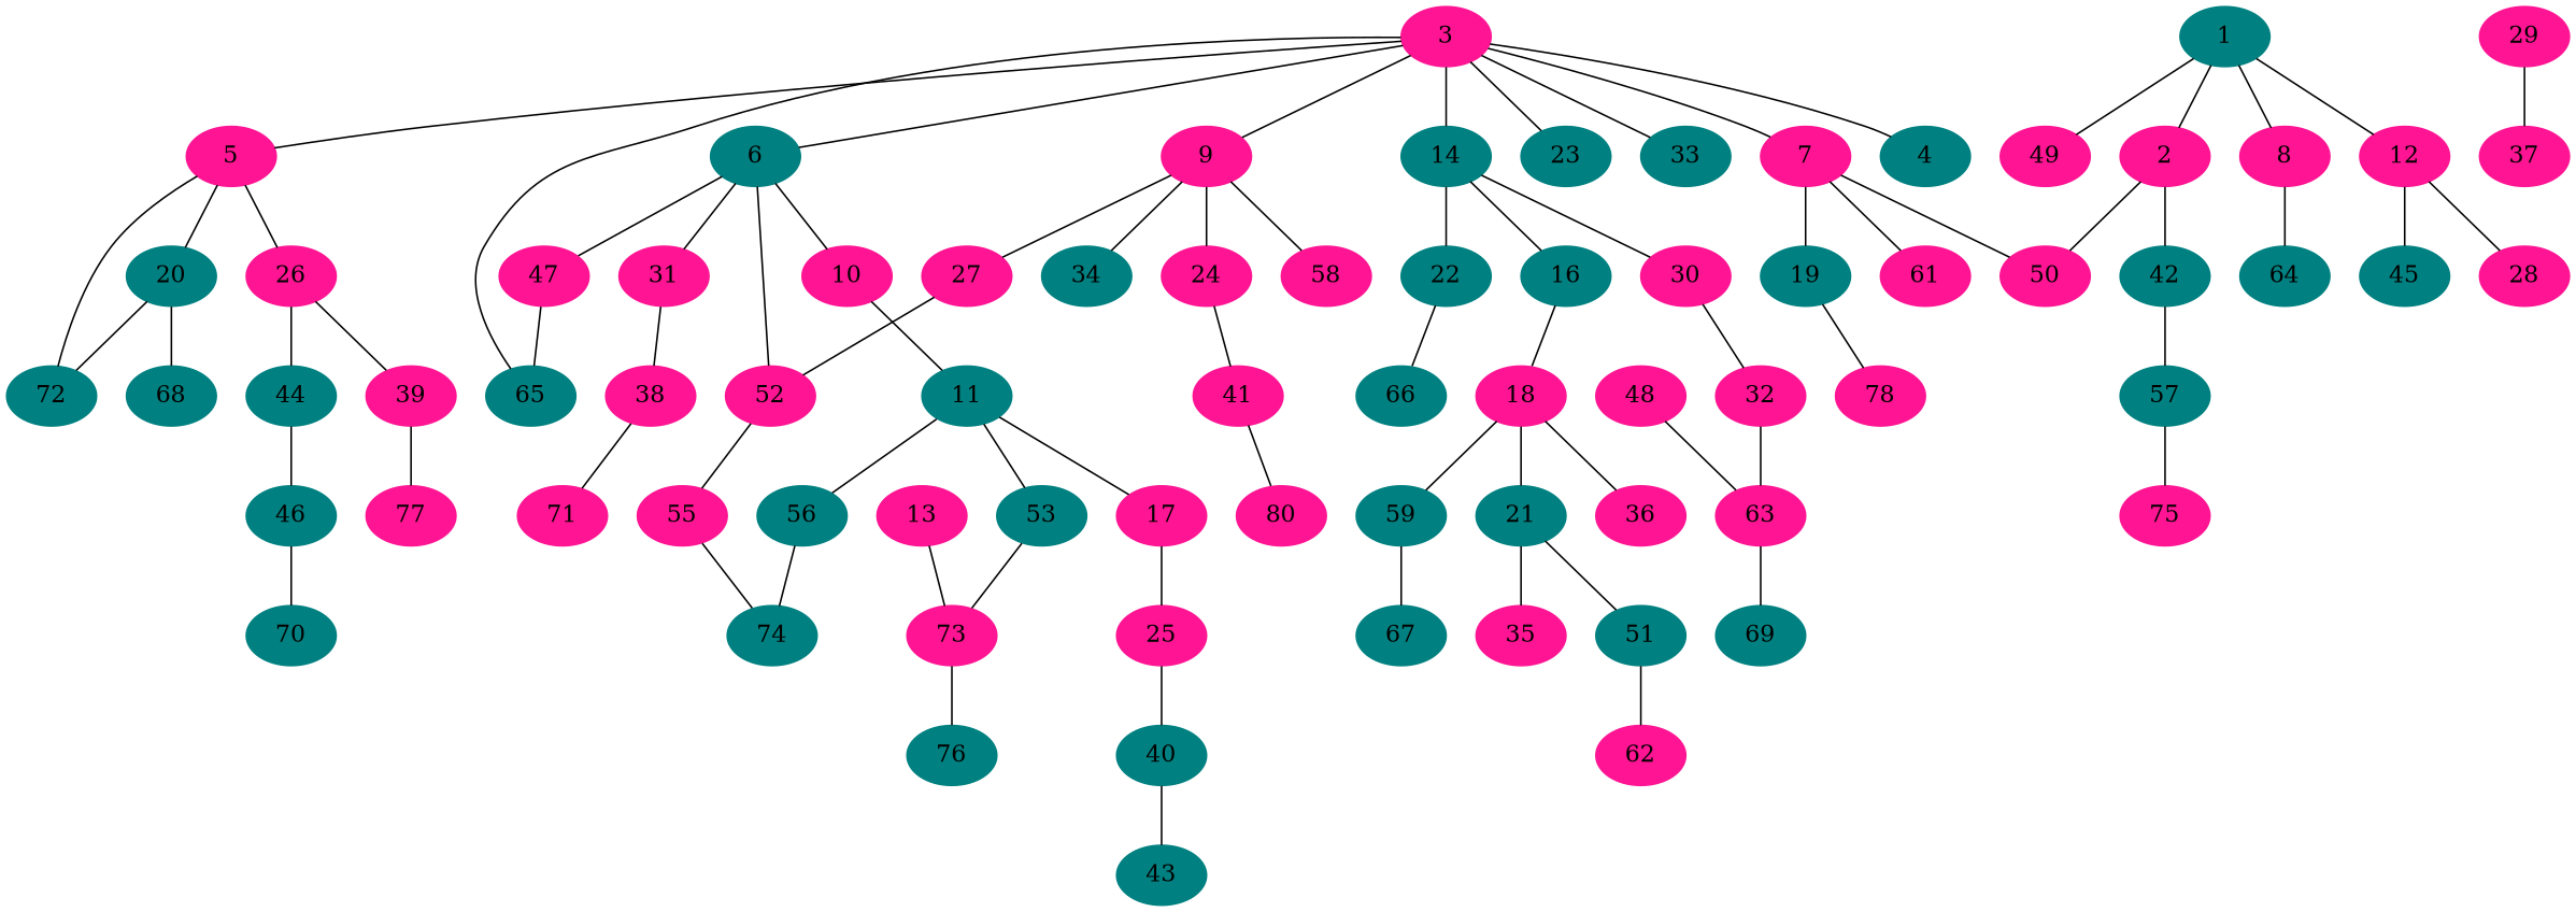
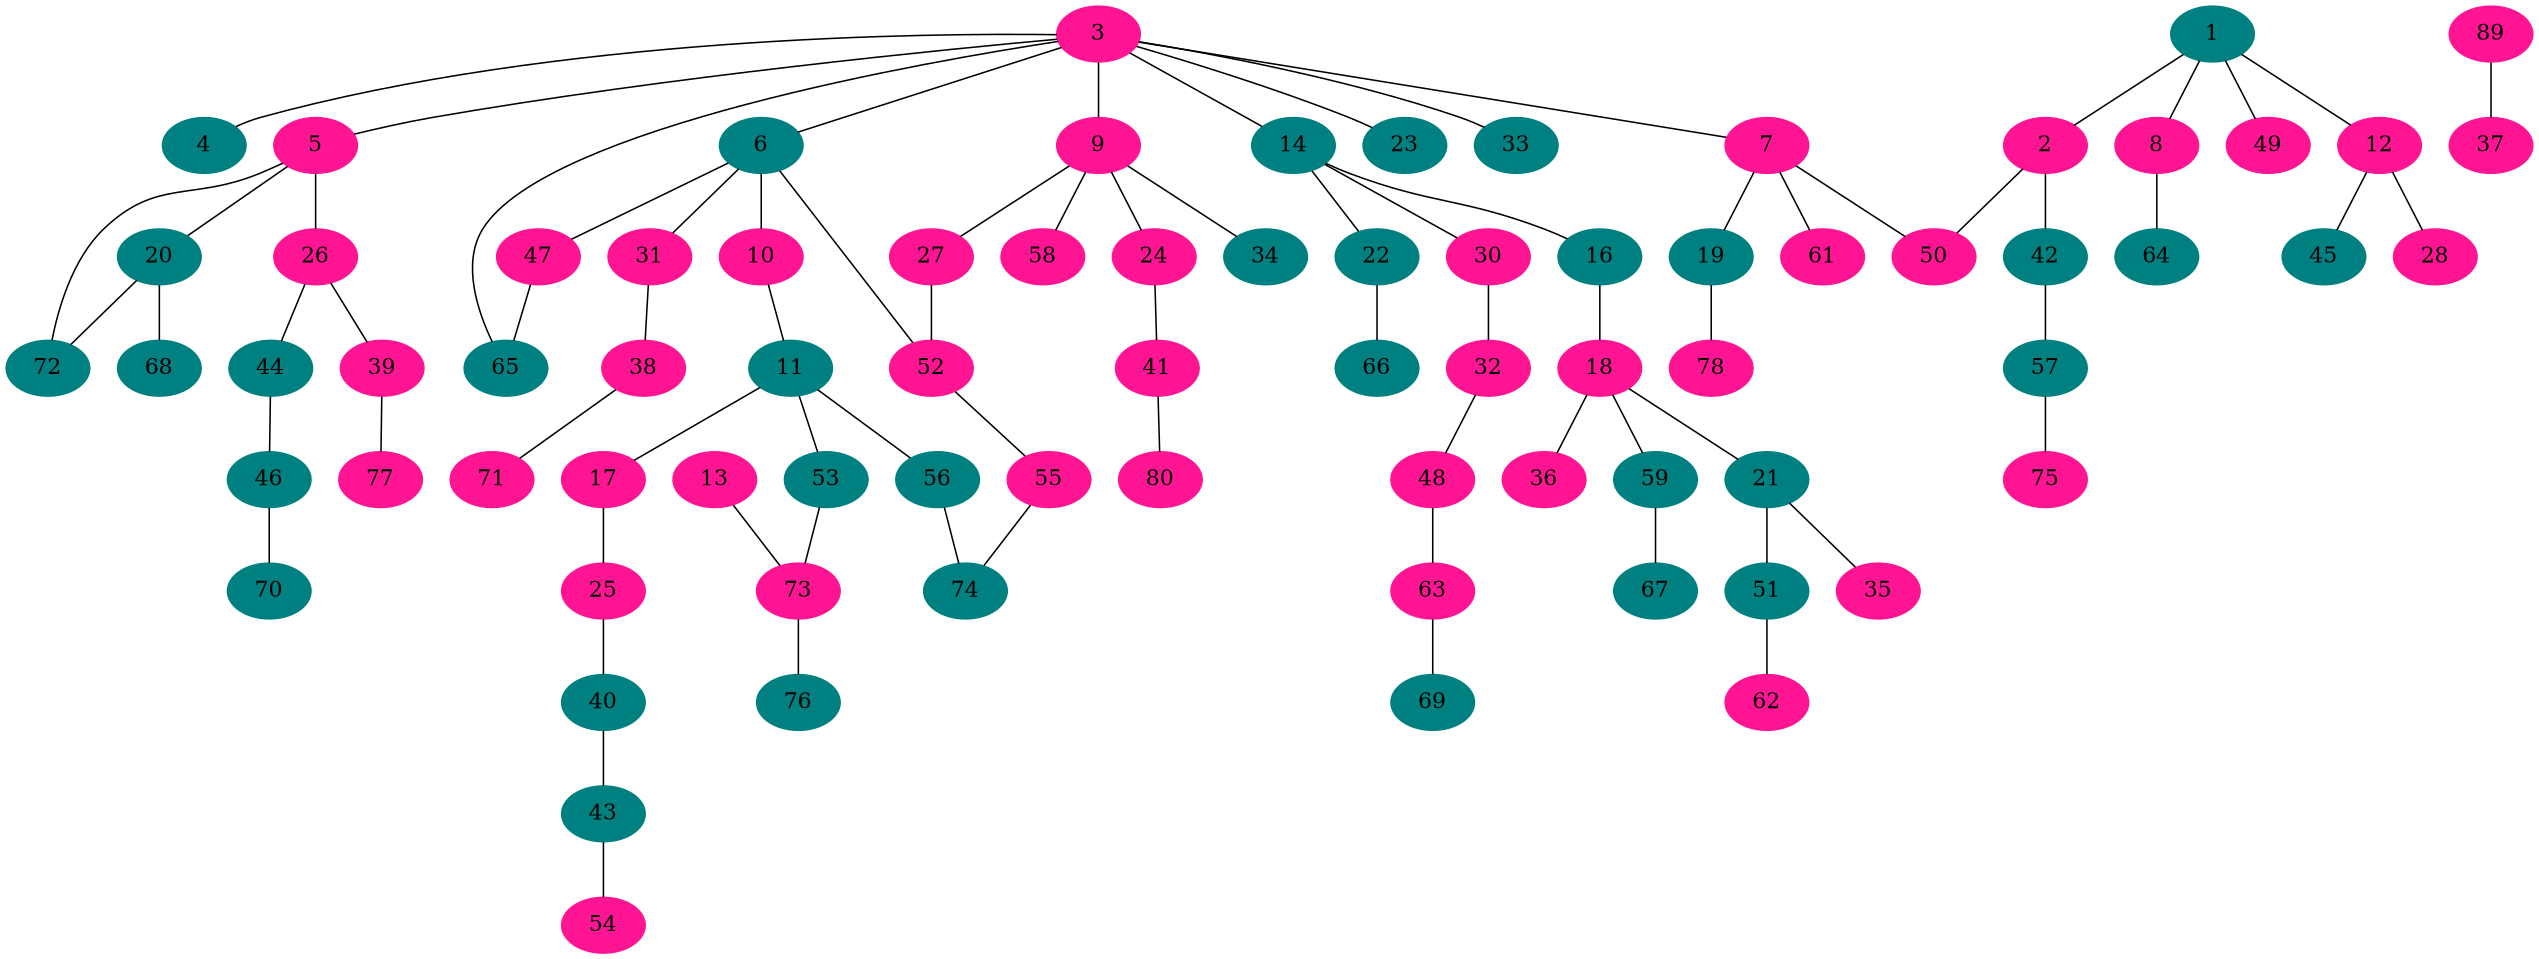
  graph {
    fontname="DejaVu Serif"
    node [color=deeppink fontname="DejaVu Serif" style=filled]
    edge [fontname="DejaVu Serif"]
    1 [color=teal]
    2
    8
    12
    49
    42 [color=teal]
    50
    64 [color=teal]
    28
    45 [color=teal]
    4 [color=teal]
    3
    5
    6 [color=teal]
    7
    9
    14 [color=teal]
    23 [color=teal]
    33 [color=teal]
    65 [color=teal]
    57 [color=teal]
    20 [color=teal]
    26
    72 [color=teal]
    10
    31
    47
    52
    19 [color=teal]
    61
    24
    27
    34 [color=teal]
    58
    16 [color=teal]
    22 [color=teal]
    30
    68 [color=teal]
    39
    44 [color=teal]
    11 [color=teal]
    38
    55
    78
-   29
+   29 [label=89]
    37
    13
    73
    41
    n50 [label=80]
    17
    53 [color=teal]
    56 [color=teal]
    25
    74 [color=teal]
    76 [color=teal]
    18
    66 [color=teal]
    32
    21 [color=teal]
    36
    59 [color=teal]
    40 [color=teal]
    35
    51 [color=teal]
    67 [color=teal]
    62
    43 [color=teal]
    77
    46 [color=teal]
    48
    71
    63
+   54
    75
    70 [color=teal]
    69 [color=teal]
    1 -- 2
    1 -- 8
    1 -- 12
    1 -- 49
    2 -- 42
    2 -- 50
    8 -- 64
    12 -- 28
    12 -- 45
    42 -- 57
    3 -- 4
    3 -- 5
    3 -- 6
    3 -- 7
    3 -- 9
    3 -- 14
    3 -- 23
    3 -- 33
    3 -- 65
    5 -- 20
    5 -- 26
    5 -- 72
    6 -- 10
    6 -- 31
    6 -- 47
    6 -- 52
    7 -- 50
    7 -- 19
    7 -- 61
    9 -- 24
    9 -- 27
    9 -- 34
    9 -- 58
    14 -- 16
    14 -- 22
    14 -- 30
    57 -- 75
    20 -- 72
    20 -- 68
    26 -- 39
    26 -- 44
    10 -- 11
    31 -- 38
    47 -- 65
    52 -- 55
    19 -- 78
    24 -- 41
    27 -- 52
    16 -- 18
    22 -- 66
    30 -- 32
    39 -- 77
    44 -- 46
    11 -- 17
    11 -- 53
    11 -- 56
    38 -- 71
    55 -- 74
    29 -- 37
    13 -- 73
    73 -- 76
    41 -- n50
    17 -- 25
    53 -- 73
    56 -- 74
    25 -- 40
    18 -- 21
    18 -- 36
    18 -- 59
-   32 -- 63
+   32 -- 48
    21 -- 35
    21 -- 51
    59 -- 67
    40 -- 43
    51 -- 62
+   43 -- 54
    46 -- 70
    48 -- 63
    63 -- 69
  }
